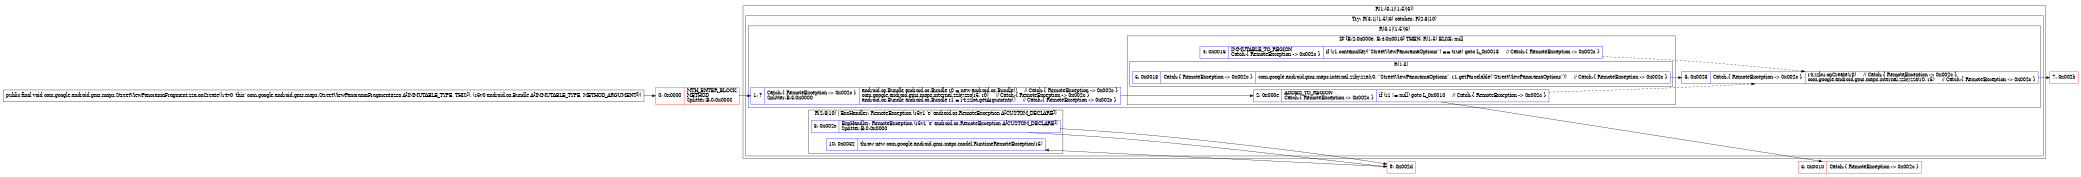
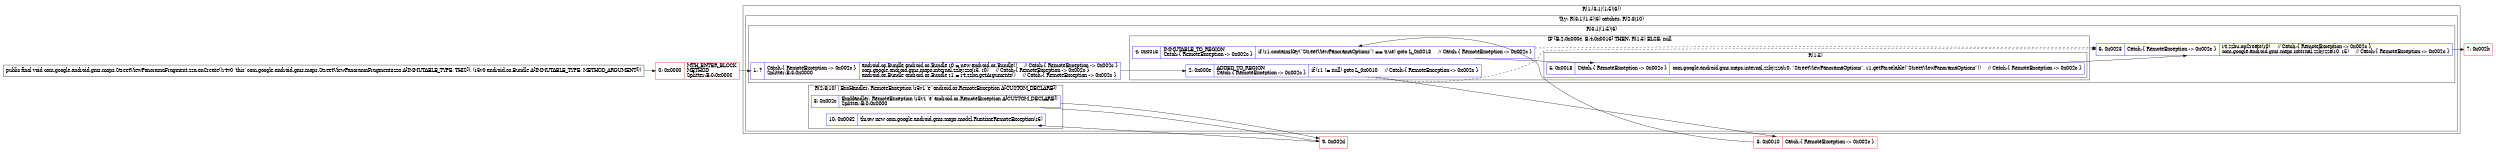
  digraph {
    rankdir=LR
    node [color=blue shape=record]
    n1 [label="{5\:\ 0x0018|Catch:\{ RemoteException \-\> 0x002c \}\l|com.google.android.gms.maps.internal.zzby.zza(r0, \"StreetViewPanoramaOptions\", r1.getParcelable(\"StreetViewPanoramaOptions\"))     \/\/ Catch:\{ RemoteException \-\> 0x002c \}\l}"]
    n2 [label="{2\:\ 0x000e|ADDED_TO_REGION\lCatch:\{ RemoteException \-\> 0x002c \}\l|if (r1 != null) goto L_0x0010     \/\/ Catch:\{ RemoteException \-\> 0x002c \}\l}"]
    n3 [label="{4\:\ 0x0016|IMMUTABLE_TO_REGION\lCatch:\{ RemoteException \-\> 0x002c \}\l|if (r1.containsKey(\"StreetViewPanoramaOptions\") == true) goto L_0x0018     \/\/ Catch:\{ RemoteException \-\> 0x002c \}\l}"]
    n4 [label="{1\:\ ?|Catch:\{ RemoteException \-\> 0x002c \}\lSplitter:B:3:0x0000\l|android.os.Bundle android.os.Bundle r0 = new android.os.Bundle()     \/\/ Catch:\{ RemoteException \-\> 0x002c \}\lcom.google.android.gms.maps.internal.zzby.zza(r5, r0)     \/\/ Catch:\{ RemoteException \-\> 0x002c \}\landroid.os.Bundle android.os.Bundle r1 = r4.zzba.getArguments()     \/\/ Catch:\{ RemoteException \-\> 0x002c \}\l}"]
    n5 [label="{6\:\ 0x0023|Catch:\{ RemoteException \-\> 0x002c \}\l|r4.zzbu.onCreate(r0)     \/\/ Catch:\{ RemoteException \-\> 0x002c \}\lcom.google.android.gms.maps.internal.zzby.zza(r0, r5)     \/\/ Catch:\{ RemoteException \-\> 0x002c \}\l}"]
    n6 [label="{8\:\ 0x002c|ExcHandler: RemoteException (r5v1 'e' android.os.RemoteException A[CUSTOM_DECLARE])\lSplitter:B:0:0x0000\l}"]
    n7 [label="{10\:\ 0x0032|throw new com.google.android.gms.maps.model.RuntimeRemoteException(r5)\l}"]
    n8 [color=red label="{3\:\ 0x0010|Catch:\{ RemoteException \-\> 0x002c \}\l}"]
    n9 [color=red label="{7\:\ 0x002b}"]
    n10 [color=red label="{9\:\ 0x002d}"]
    n11 [color=red label="{0\:\ 0x0000|MTH_ENTER_BLOCK\lMETHOD\lSplitter:B:0:0x0000\l}"]
    n12 [label="{public final void com.google.android.gms.maps.StreetViewPanoramaFragment.zza.onCreate((r4v0 'this' com.google.android.gms.maps.StreetViewPanoramaFragment$zza A[IMMUTABLE_TYPE, THIS]), (r5v0 android.os.Bundle A[IMMUTABLE_TYPE, METHOD_ARGUMENT])) }" color=""]
    subgraph cluster_1 {
      label="R(1:(3:1|(1:5)|6))"
      subgraph cluster_2 {
        label="Try: R(3:1|(1:5)|6) catches: R(2:8|10)"
        subgraph cluster_3 {
          label="R(3:1|(1:5)|6)"
          n4
          n5
          subgraph cluster_4 {
            label="IF [B:2:0x000e, B:4:0x0016] THEN: R(1:5) ELSE: null"
            n2
            n3
            subgraph cluster_5 {
              label="R(1:5)"
              n1
            }
          }
        }
        subgraph cluster_6 {
          label="R(2:8|10) | ExcHandler: RemoteException (r5v1 'e' android.os.RemoteException A[CUSTOM_DECLARE])\l"
          n6
          n7
        }
      }
    }
    subgraph cluster_7 {
      label="R(2:8|10) | ExcHandler: RemoteException (r5v1 'e' android.os.RemoteException A[CUSTOM_DECLARE])\l"
    }
    n1 -> n5
    n2 -> n5 [style=dashed]
    n2 -> n8
+   n3 -> n1
    n3 -> n5 [style=dashed]
    n4 -> n2
    n5 -> n9
    n6 -> n10
    n6 -> n10
+   n8 -> n3
    n10 -> n7
    n11 -> n4
    n12 -> n11
  }
